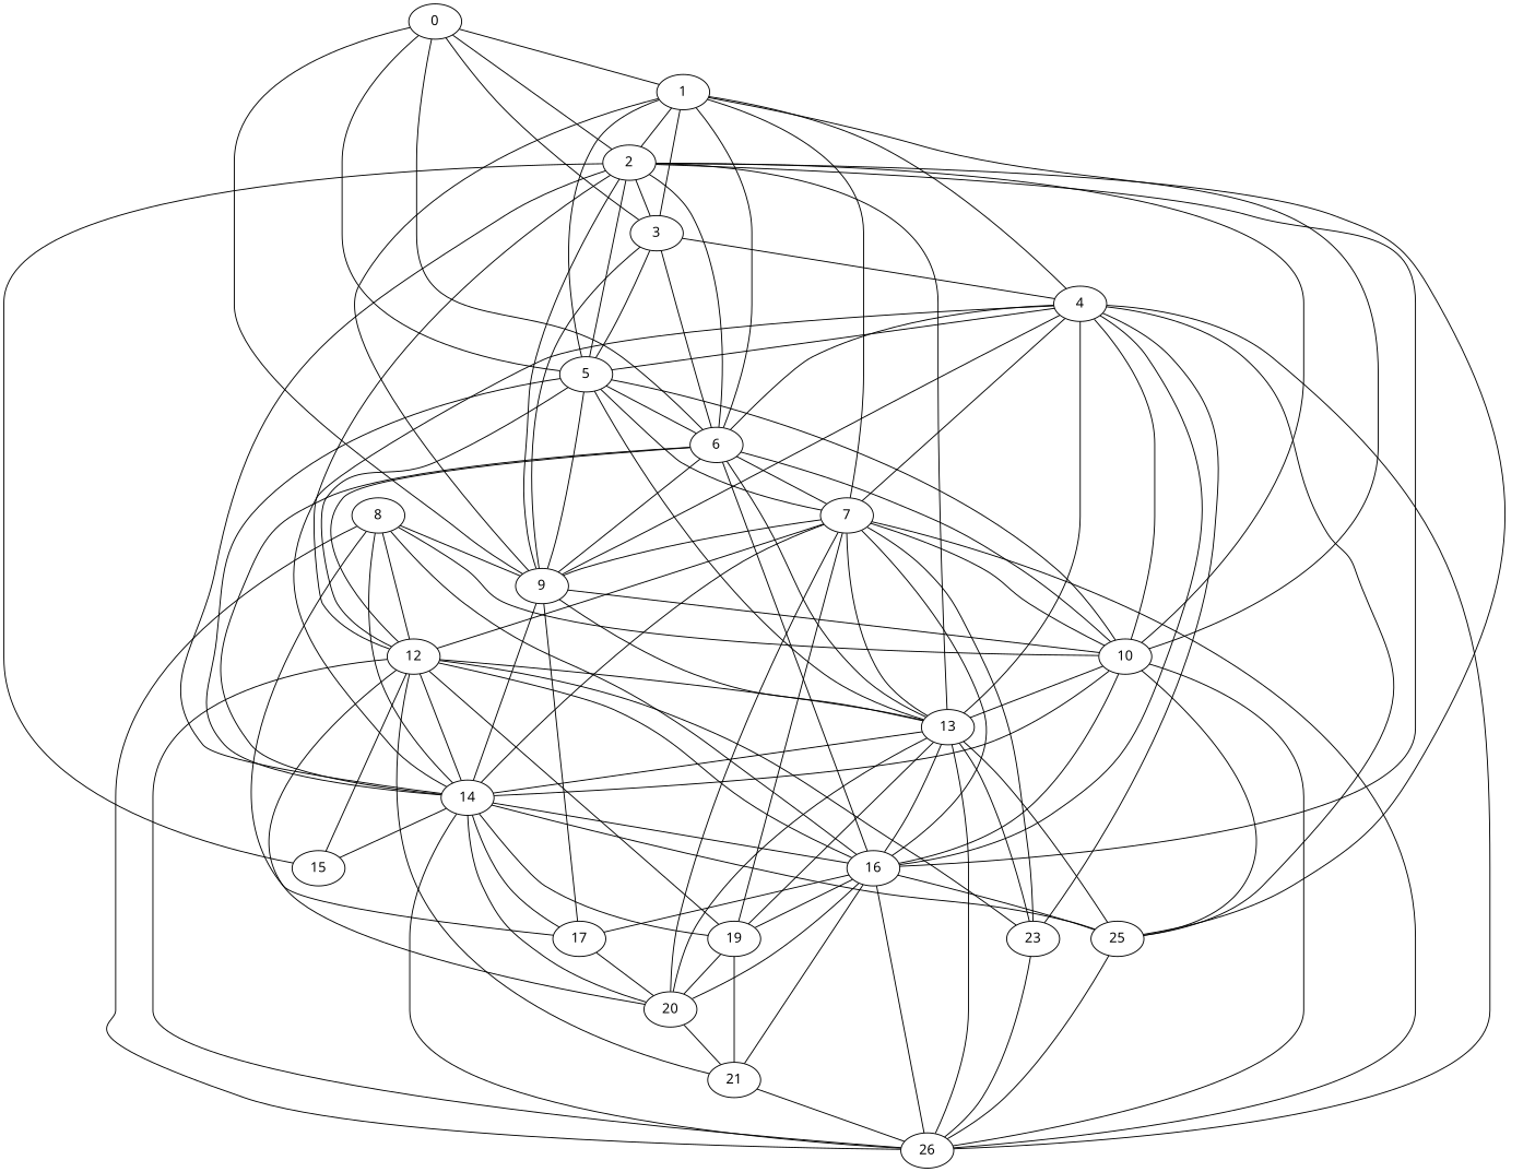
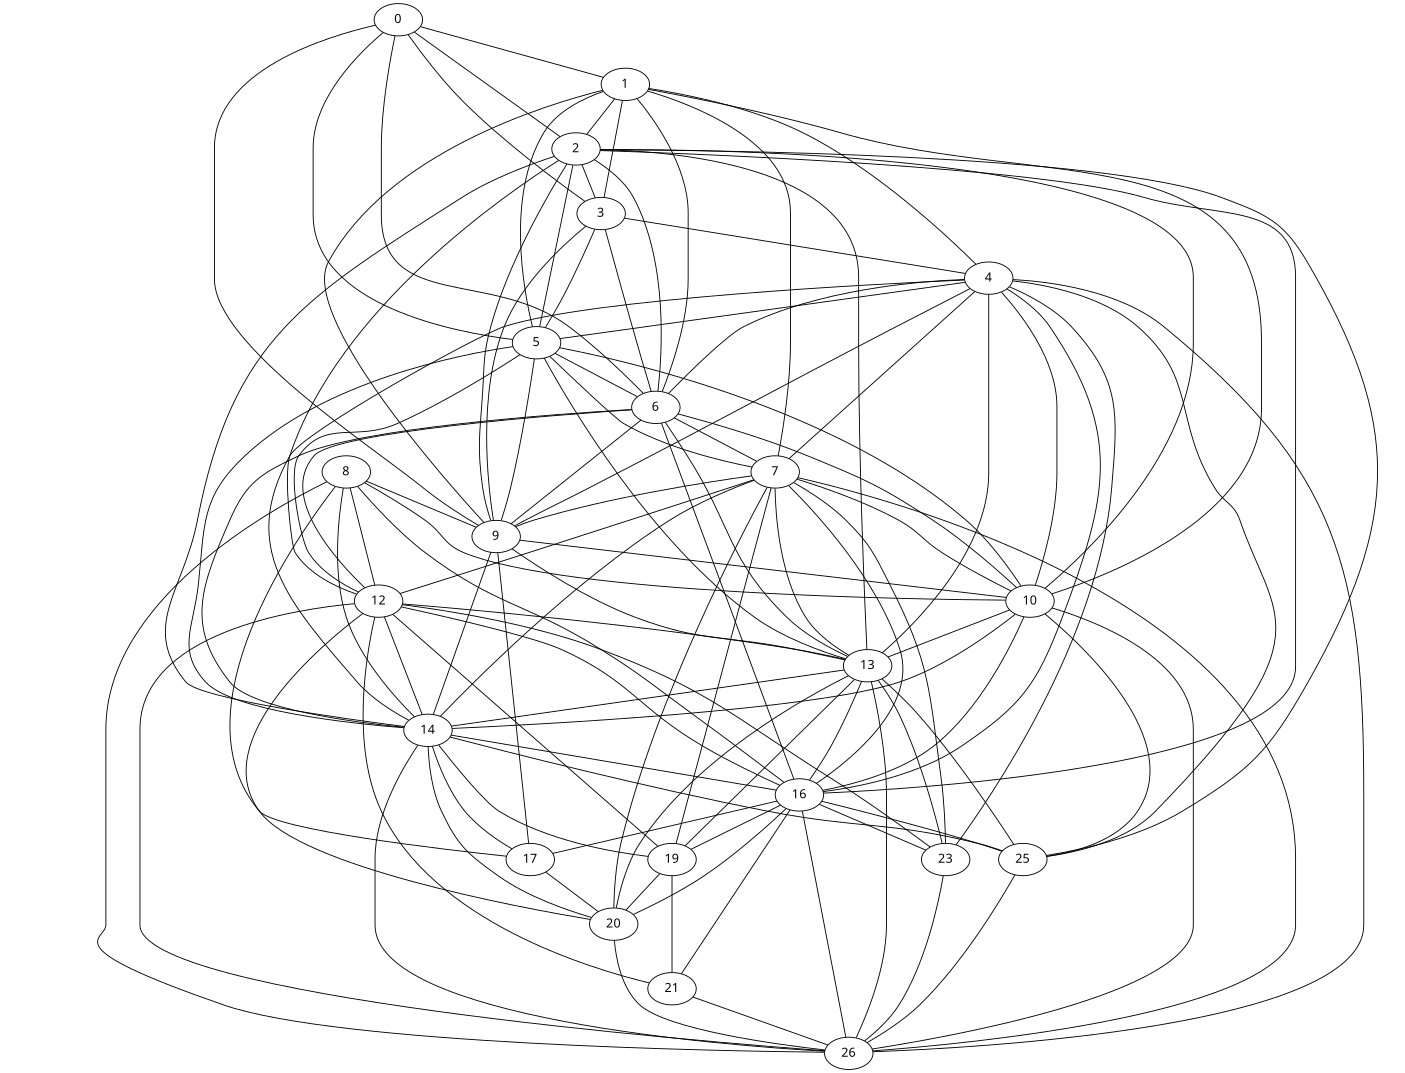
  graph {
    fontname="Noto Sans"
    node [fontname="Noto Sans"]
    edge [fontname="Noto Sans"]
    8
    9
    17
    14
    16
    26
    10
    12
    13
    20
-   15
    25
    19
    23
    21
    0
    1
    2
    3
    5
    6
    4
    7
    8 -- 9
    8 -- 17
    8 -- 14
    8 -- 16
    8 -- 26
    8 -- 10
    8 -- 12
    9 -- 17
    9 -- 14
    9 -- 10
    9 -- 13
    17 -- 20
    14 -- 17
    14 -- 16
    14 -- 26
    14 -- 20
-   14 -- 15
    14 -- 25
    14 -- 19
    16 -- 17
    16 -- 26
    16 -- 20
    16 -- 25
    16 -- 19
+   16 -- 23
    16 -- 21
    10 -- 14
    10 -- 16
    10 -- 26
    10 -- 13
    10 -- 25
    12 -- 14
    12 -- 16
    12 -- 26
    12 -- 13
    12 -- 20
-   12 -- 15
    12 -- 19
    12 -- 23
    12 -- 21
    13 -- 14
    13 -- 16
    13 -- 26
    13 -- 20
    13 -- 25
    13 -- 19
    13 -- 23
-   20 -- 21
+   20 -- 26
    25 -- 26
    19 -- 20
    19 -- 21
    23 -- 26
    21 -- 26
    0 -- 9
    0 -- 1
    0 -- 2
    0 -- 3
    0 -- 5
    0 -- 6
    1 -- 9
    1 -- 10
    1 -- 2
    1 -- 3
    1 -- 5
    1 -- 6
    1 -- 4
    1 -- 7
    2 -- 9
    2 -- 14
    2 -- 16
    2 -- 10
    2 -- 12
    2 -- 13
-   2 -- 15
    2 -- 25
    2 -- 3
    2 -- 5
    2 -- 6
    3 -- 9
    3 -- 5
    3 -- 6
    3 -- 4
    5 -- 9
    5 -- 14
    5 -- 10
    5 -- 12
    5 -- 13
    5 -- 6
    5 -- 7
    6 -- 9
    6 -- 14
    6 -- 16
    6 -- 10
    6 -- 12
    6 -- 13
    6 -- 7
    4 -- 9
    4 -- 14
    4 -- 16
    4 -- 26
    4 -- 10
    4 -- 13
    4 -- 25
    4 -- 23
    4 -- 5
    4 -- 6
    4 -- 7
    7 -- 9
    7 -- 14
    7 -- 16
    7 -- 26
    7 -- 10
    7 -- 12
    7 -- 13
    7 -- 20
    7 -- 19
    7 -- 23
  }
